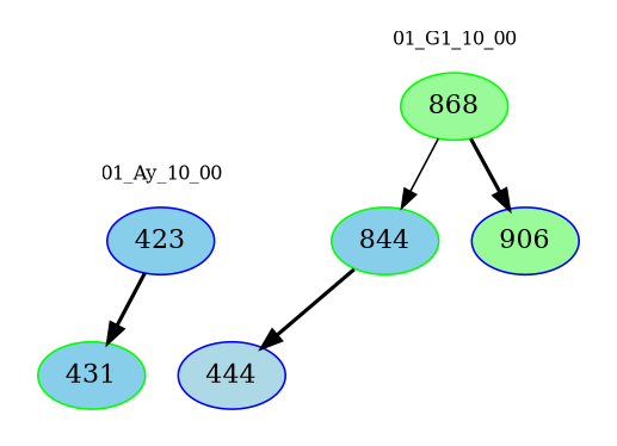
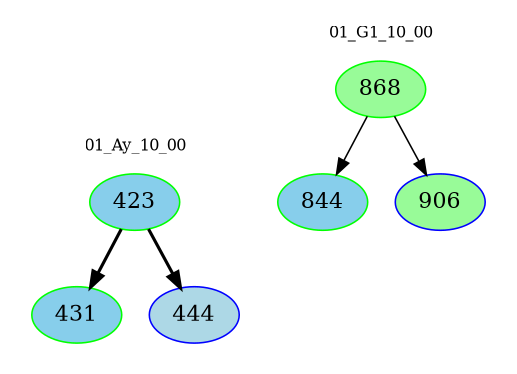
  digraph {
    node [color=green fillcolor=skyblue style=filled]
    edge [color=black style=bold]
-   n1 [color=blue label=423]
+   n1 [label=423]
    n2 [color=blue fillcolor=lightblue label=444]
    n3 [label=431]
    n4 [fillcolor=palegreen label=868]
    n5 [label=844]
    n6 [color=blue fillcolor=palegreen label=906]
    subgraph cluster_1 {
      color=white
      fontsize=10
      label="01_Ay_10_00"
      n1
      n2
      n3
    }
    subgraph cluster_2 {
      color=white
      fontsize=10
      label="01_G1_10_00"
      n4
      n5
      n6
    }
-   n5 -> n2
+   n1 -> n2
    n1 -> n3
    n4 -> n5 [style=solid]
-   n4 -> n6
+   n4 -> n6 [style=solid]
  }
